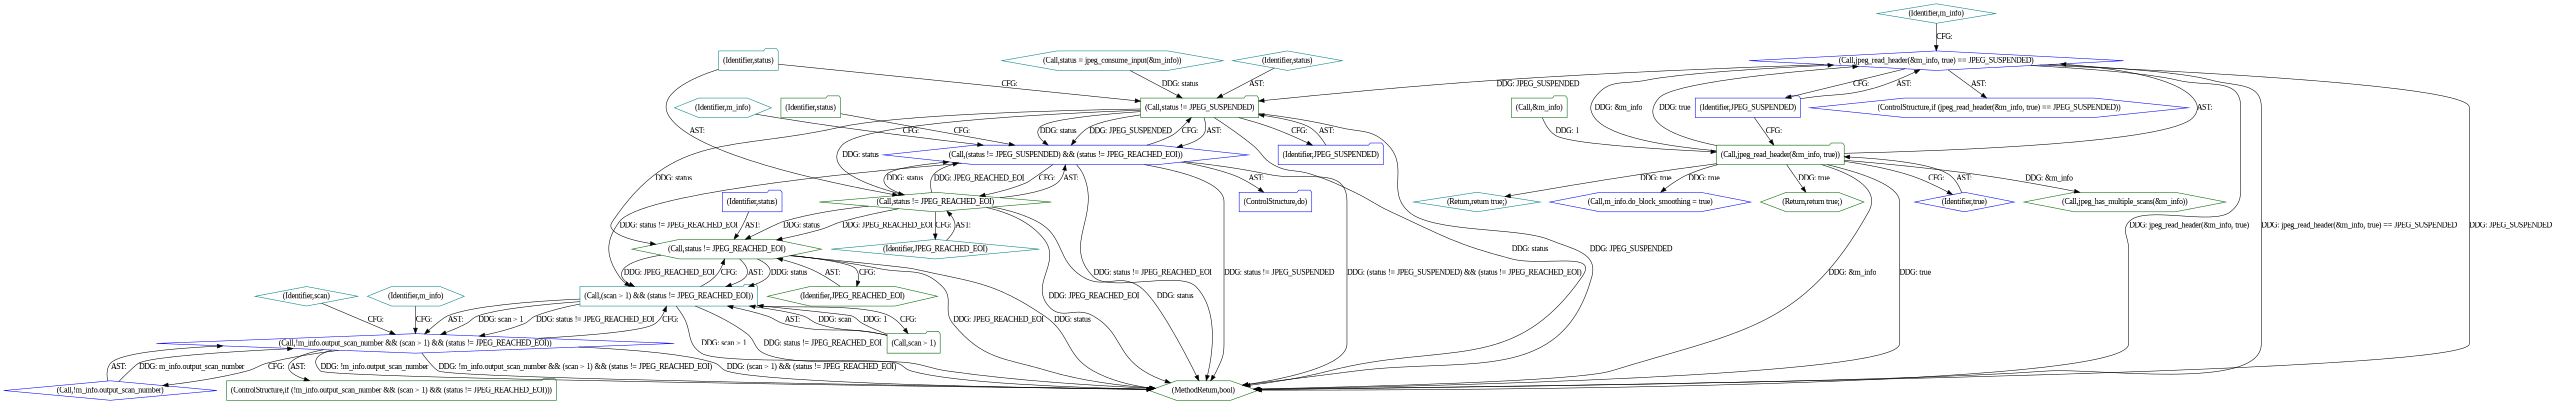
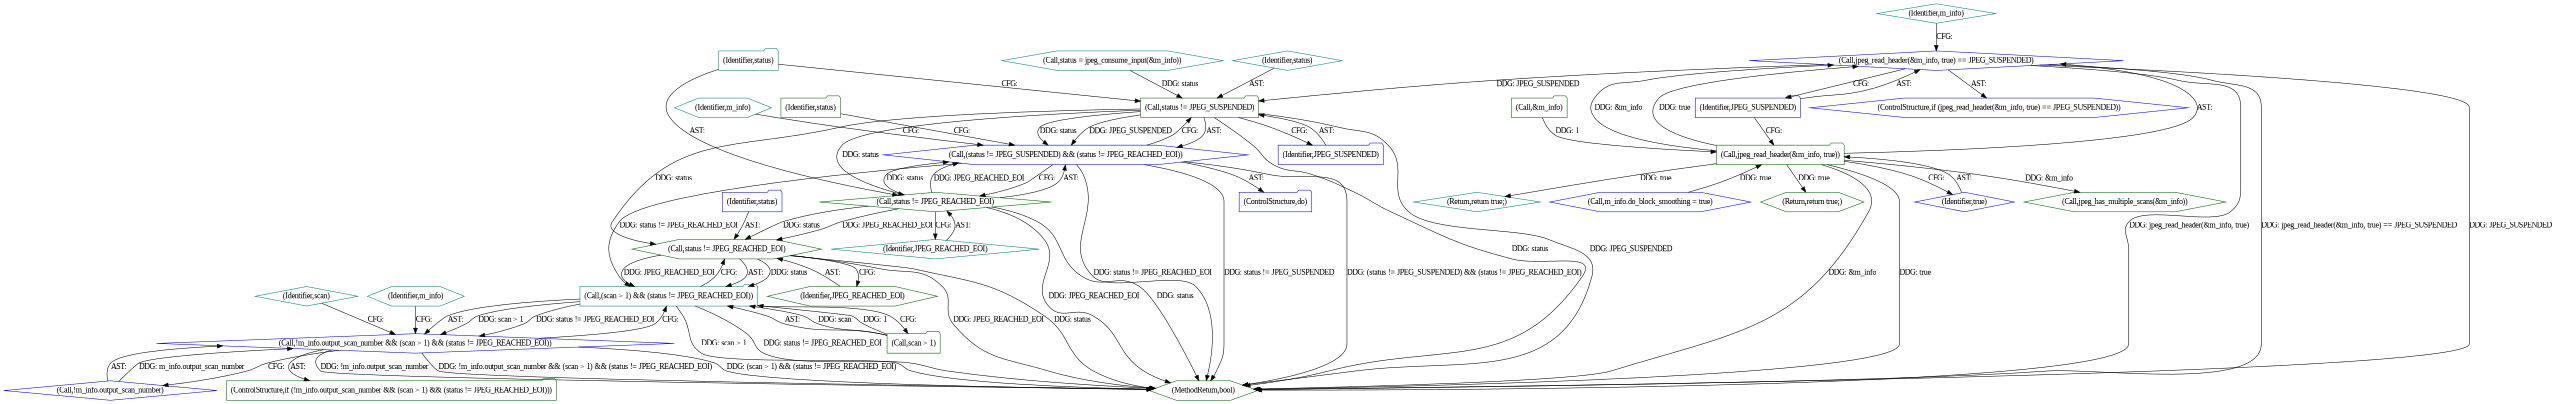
  digraph {
    fontname="Liberation Serif"
    node [color=darkgreen fontname="Liberation Serif" shape=folder]
    edge [fontname="Liberation Serif"]
    n1 [color=blue label="(Call,jpeg_read_header(&m_info, true) == JPEG_SUSPENDED)" shape=diamond]
    n2 [label="(Call,status != JPEG_SUSPENDED)"]
    n3 [color=blue label="(ControlStructure,if (jpeg_read_header(&m_info, true) == JPEG_SUSPENDED))" shape=hexagon]
    n4 [label="(MethodReturn,bool)" shape=hexagon]
    n5 [color=blue label="(Identifier,JPEG_SUSPENDED)"]
    n6 [color=blue label="(Call,(status != JPEG_SUSPENDED) && (status != JPEG_REACHED_EOI))" shape=hexagon]
    n7 [label="(Call,status != JPEG_REACHED_EOI)" shape=diamond]
    n8 [label="(Call,status != JPEG_REACHED_EOI)" shape=hexagon]
    n9 [color=blue label="(Identifier,JPEG_SUSPENDED)"]
    n10 [label="(Call,jpeg_read_header(&m_info, true))"]
    n11 [color=blue label="(Identifier,true)" shape=diamond]
    n12 [label="(Call,jpeg_has_multiple_scans(&m_info))" shape=hexagon]
    n13 [color=teal label="(Return,return true;)" shape=diamond]
    n14 [color=blue label="(Call,m_info.do_block_smoothing = true)" shape=hexagon]
    n15 [label="(Return,return true;)" shape=hexagon]
    n16 [color=teal label="(Call,(scan > 1) && (status != JPEG_REACHED_EOI))"]
    n17 [color=blue label="(ControlStructure,do)"]
    n18 [color=teal label="(Identifier,JPEG_REACHED_EOI)" shape=diamond]
    n19 [label="(Identifier,JPEG_REACHED_EOI)" shape=hexagon]
    n20 [color=blue label="(Call,!m_info.output_scan_number && (scan > 1) && (status != JPEG_REACHED_EOI))" shape=diamond]
    n21 [label="(Call,scan > 1)"]
    n22 [color=blue label="(Call,!m_info.output_scan_number)" shape=diamond]
    n23 [label="(ControlStructure,if (!m_info.output_scan_number && (scan > 1) && (status != JPEG_REACHED_EOI)))"]
    n24 [color=teal label="(Identifier,scan)" shape=diamond]
    n25 [color=teal label="(Call,status = jpeg_consume_input(&m_info))" shape=hexagon]
    n26 [label="(Call,&m_info)"]
    n27 [color=blue label="(Identifier,status)"]
    n28 [color=teal label="(Identifier,status)" shape=diamond]
    n29 [color=teal label="(Identifier,status)"]
    n30 [color=teal label="(Identifier,m_info)" shape=hexagon]
    n31 [color=teal label="(Identifier,m_info)" shape=diamond]
    n32 [color=teal label="(Identifier,m_info)" shape=hexagon]
    n33 [label="(Identifier,status)"]
    n1 -> n2 [label="DDG: JPEG_SUSPENDED"]
    n1 -> n3 [label="AST: "]
    n1 -> n4 [label="DDG: jpeg_read_header(&m_info, true)"]
    n1 -> n4 [label="DDG: jpeg_read_header(&m_info, true) == JPEG_SUSPENDED"]
    n1 -> n4 [label="DDG: JPEG_SUSPENDED"]
    n1 -> n5 [label="CFG: "]
    n2 -> n4 [label="DDG: status"]
    n2 -> n4 [label="DDG: JPEG_SUSPENDED"]
    n2 -> n6 [label="AST: "]
    n2 -> n6 [label="DDG: status"]
    n2 -> n6 [label="DDG: JPEG_SUSPENDED"]
    n2 -> n7 [label="DDG: status"]
    n2 -> n8 [label="DDG: status"]
    n2 -> n9 [label="CFG: "]
    n5 -> n1 [label="AST: "]
    n5 -> n10 [label="CFG: "]
    n6 -> n2 [label="CFG: "]
    n6 -> n4 [label="DDG: status != JPEG_REACHED_EOI"]
    n6 -> n4 [label="DDG: status != JPEG_SUSPENDED"]
    n6 -> n4 [label="DDG: (status != JPEG_SUSPENDED) && (status != JPEG_REACHED_EOI)"]
    n6 -> n7 [label="CFG: "]
    n6 -> n16 [label="DDG: status != JPEG_REACHED_EOI"]
    n6 -> n17 [label="AST: "]
    n7 -> n4 [label="DDG: JPEG_REACHED_EOI"]
    n7 -> n4 [label="DDG: status"]
    n7 -> n6 [label="AST: "]
    n7 -> n6 [label="DDG: status"]
    n7 -> n6 [label="DDG: JPEG_REACHED_EOI"]
    n7 -> n8 [label="DDG: status"]
    n7 -> n8 [label="DDG: JPEG_REACHED_EOI"]
    n7 -> n18 [label="CFG: "]
    n8 -> n4 [label="DDG: JPEG_REACHED_EOI"]
    n8 -> n4 [label="DDG: status"]
    n8 -> n16 [label="AST: "]
    n8 -> n16 [label="DDG: status"]
    n8 -> n16 [label="DDG: JPEG_REACHED_EOI"]
    n8 -> n19 [label="CFG: "]
    n9 -> n2 [label="AST: "]
    n10 -> n1 [label="AST: "]
    n10 -> n1 [label="DDG: &m_info"]
    n10 -> n1 [label="DDG: true"]
    n10 -> n4 [label="DDG: &m_info"]
    n10 -> n4 [label="DDG: true"]
    n10 -> n11 [label="CFG: "]
    n10 -> n12 [label="DDG: &m_info"]
    n10 -> n13 [label="DDG: true"]
-   n10 -> n14 [label="DDG: true"]
+   n14 -> n10 [label="DDG: true"]
    n10 -> n15 [label="DDG: true"]
    n11 -> n10 [label="AST: "]
    n16 -> n4 [label="DDG: scan > 1"]
    n16 -> n4 [label="DDG: status != JPEG_REACHED_EOI"]
    n16 -> n8 [label="CFG: "]
    n16 -> n20 [label="AST: "]
    n16 -> n20 [label="DDG: scan > 1"]
    n16 -> n20 [label="DDG: status != JPEG_REACHED_EOI"]
    n16 -> n21 [label="CFG: "]
    n18 -> n7 [label="AST: "]
    n19 -> n8 [label="AST: "]
    n20 -> n4 [label="DDG: (scan > 1) && (status != JPEG_REACHED_EOI)"]
    n20 -> n4 [label="DDG: !m_info.output_scan_number"]
    n20 -> n4 [label="DDG: !m_info.output_scan_number && (scan > 1) && (status != JPEG_REACHED_EOI)"]
    n20 -> n16 [label="CFG: "]
    n20 -> n22 [label="CFG: "]
    n20 -> n23 [label="AST: "]
    n21 -> n16 [label="AST: "]
    n21 -> n16 [label="DDG: scan"]
    n21 -> n16 [label="DDG: 1"]
    n22 -> n20 [label="AST: "]
    n22 -> n20 [label="DDG: m_info.output_scan_number"]
    n24 -> n20 [label="CFG: "]
    n25 -> n2 [label="DDG: status"]
    n26 -> n10 [label="DDG: 1"]
    n27 -> n8 [label="AST: "]
    n28 -> n2 [label="AST: "]
    n29 -> n2 [label="CFG: "]
    n29 -> n7 [label="AST: "]
    n30 -> n6 [label="CFG: "]
    n31 -> n1 [label="CFG: "]
    n32 -> n20 [label="CFG: "]
    n33 -> n6 [label="CFG: "]
  }
